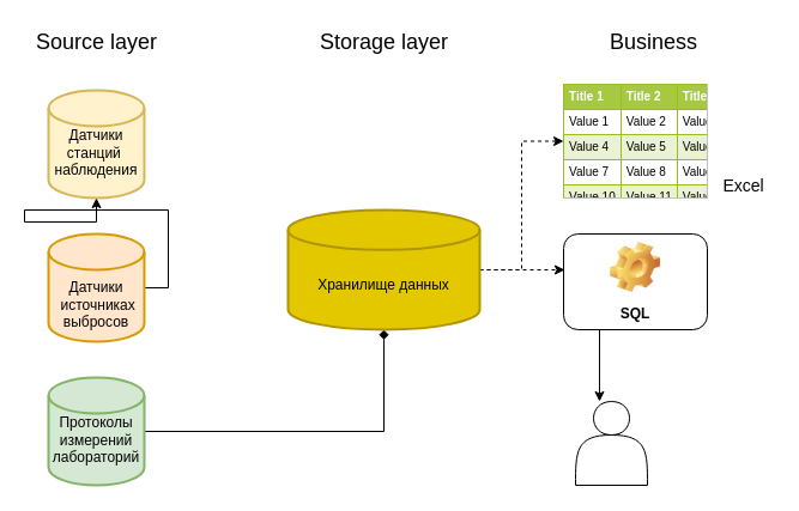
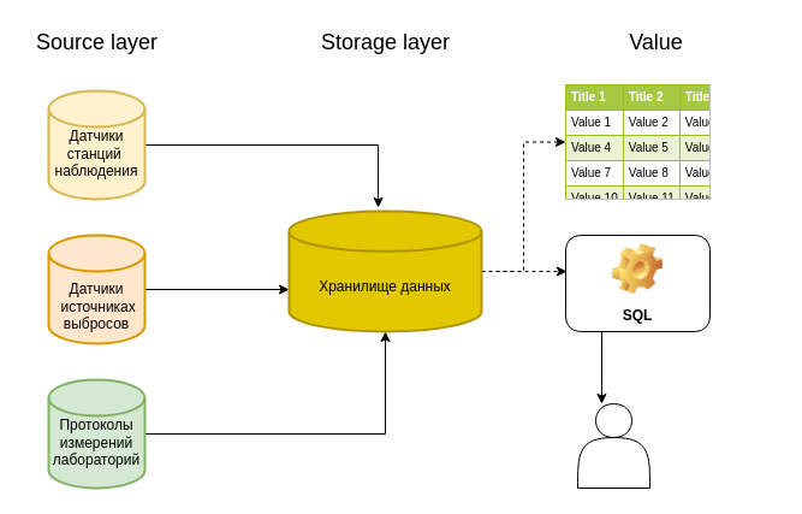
  <mxCell id="0" />
  <mxCell id="1" parent="0" />
+ <mxCell id="2" style="edgeStyle=orthogonalEdgeStyle;rounded=0;orthogonalLoop=1;jettySize=auto;html=1;exitX=1;exitY=0.5;exitDx=0;exitDy=0;exitPerimeter=0;entryX=0.463;entryY=-0.03;entryDx=0;entryDy=0;entryPerimeter=0;fontSize=24;" edge="1" parent="1" source="3" target="13"><mxGeometry relative="1" as="geometry" /></mxCell>
  <mxCell id="3" value="&lt;br&gt;Датчики&lt;br&gt;станций&amp;nbsp;&lt;br&gt;наблюдения" style="strokeWidth=2;html=1;shape=mxgraph.flowchart.database;whiteSpace=wrap;fillColor=#fff2cc;strokeColor=#d6b656;" vertex="1" parent="1"><mxGeometry x="40" y="75" width="80" height="90" as="geometry" /></mxCell>
- <mxCell id="4" style="edgeStyle=orthogonalEdgeStyle;rounded=0;orthogonalLoop=1;jettySize=auto;html=1;exitX=1;exitY=0.5;exitDx=0;exitDy=0;exitPerimeter=0;fontSize=24;" edge="1" parent="1" source="5" target="3"><mxGeometry relative="1" as="geometry" /></mxCell>
+ <mxCell id="4" style="edgeStyle=orthogonalEdgeStyle;rounded=0;orthogonalLoop=1;jettySize=auto;html=1;exitX=1;exitY=0.5;exitDx=0;exitDy=0;exitPerimeter=0;entryX=0;entryY=0.65;entryDx=0;entryDy=0;entryPerimeter=0;fontSize=24;" edge="1" parent="1" source="5" target="13"><mxGeometry relative="1" as="geometry" /></mxCell>
  <mxCell id="5" value="&lt;br&gt;&lt;br&gt;Датчики &amp;nbsp;источниках выбросов" style="strokeWidth=2;html=1;shape=mxgraph.flowchart.database;whiteSpace=wrap;fillColor=#ffe6cc;strokeColor=#d79b00;" vertex="1" parent="1"><mxGeometry x="40" y="195" width="80" height="90" as="geometry" /></mxCell>
- <mxCell id="6" style="edgeStyle=orthogonalEdgeStyle;rounded=0;orthogonalLoop=1;jettySize=auto;html=1;entryX=0.5;entryY=1;entryDx=0;entryDy=0;entryPerimeter=0;fontSize=24;endArrow=diamond;" edge="1" parent="1" source="7" target="13"><mxGeometry relative="1" as="geometry" /></mxCell>
+ <mxCell id="6" style="edgeStyle=orthogonalEdgeStyle;rounded=0;orthogonalLoop=1;jettySize=auto;html=1;entryX=0.5;entryY=1;entryDx=0;entryDy=0;entryPerimeter=0;fontSize=24;" edge="1" parent="1" source="7" target="13"><mxGeometry relative="1" as="geometry" /></mxCell>
  <mxCell id="7" value="&lt;br&gt;Протоколы измерений лабораторий" style="strokeWidth=2;html=1;shape=mxgraph.flowchart.database;whiteSpace=wrap;fillColor=#d5e8d4;strokeColor=#82b366;" vertex="1" parent="1"><mxGeometry x="40" y="315" width="80" height="90" as="geometry" /></mxCell>
  <mxCell id="8" value="&lt;font style=&quot;font-size: 18px;&quot;&gt;Source layer&lt;br&gt;&lt;/font&gt;" style="text;html=1;align=center;verticalAlign=middle;resizable=0;points=[];autosize=1;strokeColor=none;fillColor=none;" vertex="1" parent="1"><mxGeometry x="20" y="25" width="120" height="20" as="geometry" /></mxCell>
  <mxCell id="9" value="Storage layer" style="text;html=1;align=center;verticalAlign=middle;resizable=0;points=[];autosize=1;strokeColor=none;fillColor=none;fontSize=18;" vertex="1" parent="1"><mxGeometry x="260" y="20" width="120" height="30" as="geometry" /></mxCell>
- <mxCell id="10" value="Business" style="text;html=1;align=center;verticalAlign=middle;resizable=0;points=[];autosize=1;strokeColor=none;fillColor=none;fontSize=18;" vertex="1" parent="1"><mxGeometry x="500" y="20" width="90" height="30" as="geometry" /></mxCell>
+ <mxCell id="10" value="Value" style="text;html=1;align=center;verticalAlign=middle;resizable=0;points=[];autosize=1;strokeColor=none;fillColor=none;fontSize=18;" vertex="1" parent="1"><mxGeometry x="500" y="20" width="90" height="30" as="geometry" /></mxCell>
  <mxCell id="11" style="edgeStyle=orthogonalEdgeStyle;rounded=0;orthogonalLoop=1;jettySize=auto;html=1;exitX=1;exitY=0.5;exitDx=0;exitDy=0;exitPerimeter=0;entryX=0;entryY=0.5;entryDx=0;entryDy=0;fontSize=24;dashed=1;" edge="1" parent="1" source="13" target="14"><mxGeometry relative="1" as="geometry"><Array as="points"><mxPoint x="435" y="225" /><mxPoint x="435" y="118" /></Array></mxGeometry></mxCell>
  <mxCell id="12" style="edgeStyle=orthogonalEdgeStyle;rounded=0;orthogonalLoop=1;jettySize=auto;html=1;exitX=1;exitY=0.5;exitDx=0;exitDy=0;exitPerimeter=0;entryX=0.008;entryY=0.375;entryDx=0;entryDy=0;entryPerimeter=0;fontSize=24;dashed=1;" edge="1" parent="1" source="13" target="17"><mxGeometry relative="1" as="geometry" /></mxCell>
  <mxCell id="13" value="&lt;font style=&quot;font-size: 12px;&quot;&gt;&lt;br&gt;Хранилище данных&lt;/font&gt;" style="strokeWidth=2;html=1;shape=mxgraph.flowchart.database;whiteSpace=wrap;fontSize=18;fillColor=#e3c800;fontColor=#000000;strokeColor=#B09500;" vertex="1" parent="1"><mxGeometry x="240" y="175" width="160" height="100" as="geometry" /></mxCell>
  <mxCell id="14" value="&lt;table border=&quot;1&quot; width=&quot;100%&quot; height=&quot;100%&quot; cellpadding=&quot;4&quot; style=&quot;width:100%;height:100%;border-collapse:collapse;&quot;&gt;&lt;tr style=&quot;background-color:#A7C942;color:#ffffff;border:1px solid #98bf21;&quot;&gt;&lt;th align=&quot;left&quot;&gt;Title 1&lt;/th&gt;&lt;th align=&quot;left&quot;&gt;Title 2&lt;/th&gt;&lt;th align=&quot;left&quot;&gt;Title 3&lt;/th&gt;&lt;/tr&gt;&lt;tr style=&quot;border:1px solid #98bf21;&quot;&gt;&lt;td&gt;Value 1&lt;/td&gt;&lt;td&gt;Value 2&lt;/td&gt;&lt;td&gt;Value 3&lt;/td&gt;&lt;/tr&gt;&lt;tr style=&quot;background-color:#EAF2D3;border:1px solid #98bf21;&quot;&gt;&lt;td&gt;Value 4&lt;/td&gt;&lt;td&gt;Value 5&lt;/td&gt;&lt;td&gt;Value 6&lt;/td&gt;&lt;/tr&gt;&lt;tr style=&quot;border:1px solid #98bf21;&quot;&gt;&lt;td&gt;Value 7&lt;/td&gt;&lt;td&gt;Value 8&lt;/td&gt;&lt;td&gt;Value 9&lt;/td&gt;&lt;/tr&gt;&lt;tr style=&quot;background-color:#EAF2D3;border:1px solid #98bf21;&quot;&gt;&lt;td&gt;Value 10&lt;/td&gt;&lt;td&gt;Value 11&lt;/td&gt;&lt;td&gt;Value 12&lt;/td&gt;&lt;/tr&gt;&lt;/table&gt;" style="text;html=1;strokeColor=#c0c0c0;fillColor=#ffffff;overflow=fill;rounded=0;fontSize=10;" vertex="1" parent="1"><mxGeometry x="470" y="70" width="120" height="95" as="geometry" /></mxCell>
- <mxCell id="15" value="&lt;font style=&quot;font-size: 14px;&quot;&gt;Excel&lt;/font&gt;" style="text;html=1;align=center;verticalAlign=middle;resizable=0;points=[];autosize=1;strokeColor=none;fillColor=none;fontSize=10;" vertex="1" parent="1"><mxGeometry x="595" y="145" width="50" height="20" as="geometry" /></mxCell>
  <mxCell id="16" style="edgeStyle=orthogonalEdgeStyle;rounded=0;orthogonalLoop=1;jettySize=auto;html=1;exitX=0.25;exitY=1;exitDx=0;exitDy=0;entryX=0.333;entryY=0;entryDx=0;entryDy=0;entryPerimeter=0;fontSize=24;" edge="1" parent="1" source="17" target="18"><mxGeometry relative="1" as="geometry" /></mxCell>
  <mxCell id="17" value="SQL" style="label;whiteSpace=wrap;html=1;align=center;verticalAlign=bottom;spacingLeft=0;spacingBottom=4;imageAlign=center;imageVerticalAlign=top;image=img/clipart/Gear_128x128.png;fontSize=12;" vertex="1" parent="1"><mxGeometry x="470" y="195" width="120" height="80" as="geometry" /></mxCell>
  <mxCell id="18" value="" style="shape=actor;whiteSpace=wrap;html=1;fontSize=12;" vertex="1" parent="1"><mxGeometry x="480" y="335" width="60" height="70" as="geometry" /></mxCell>
